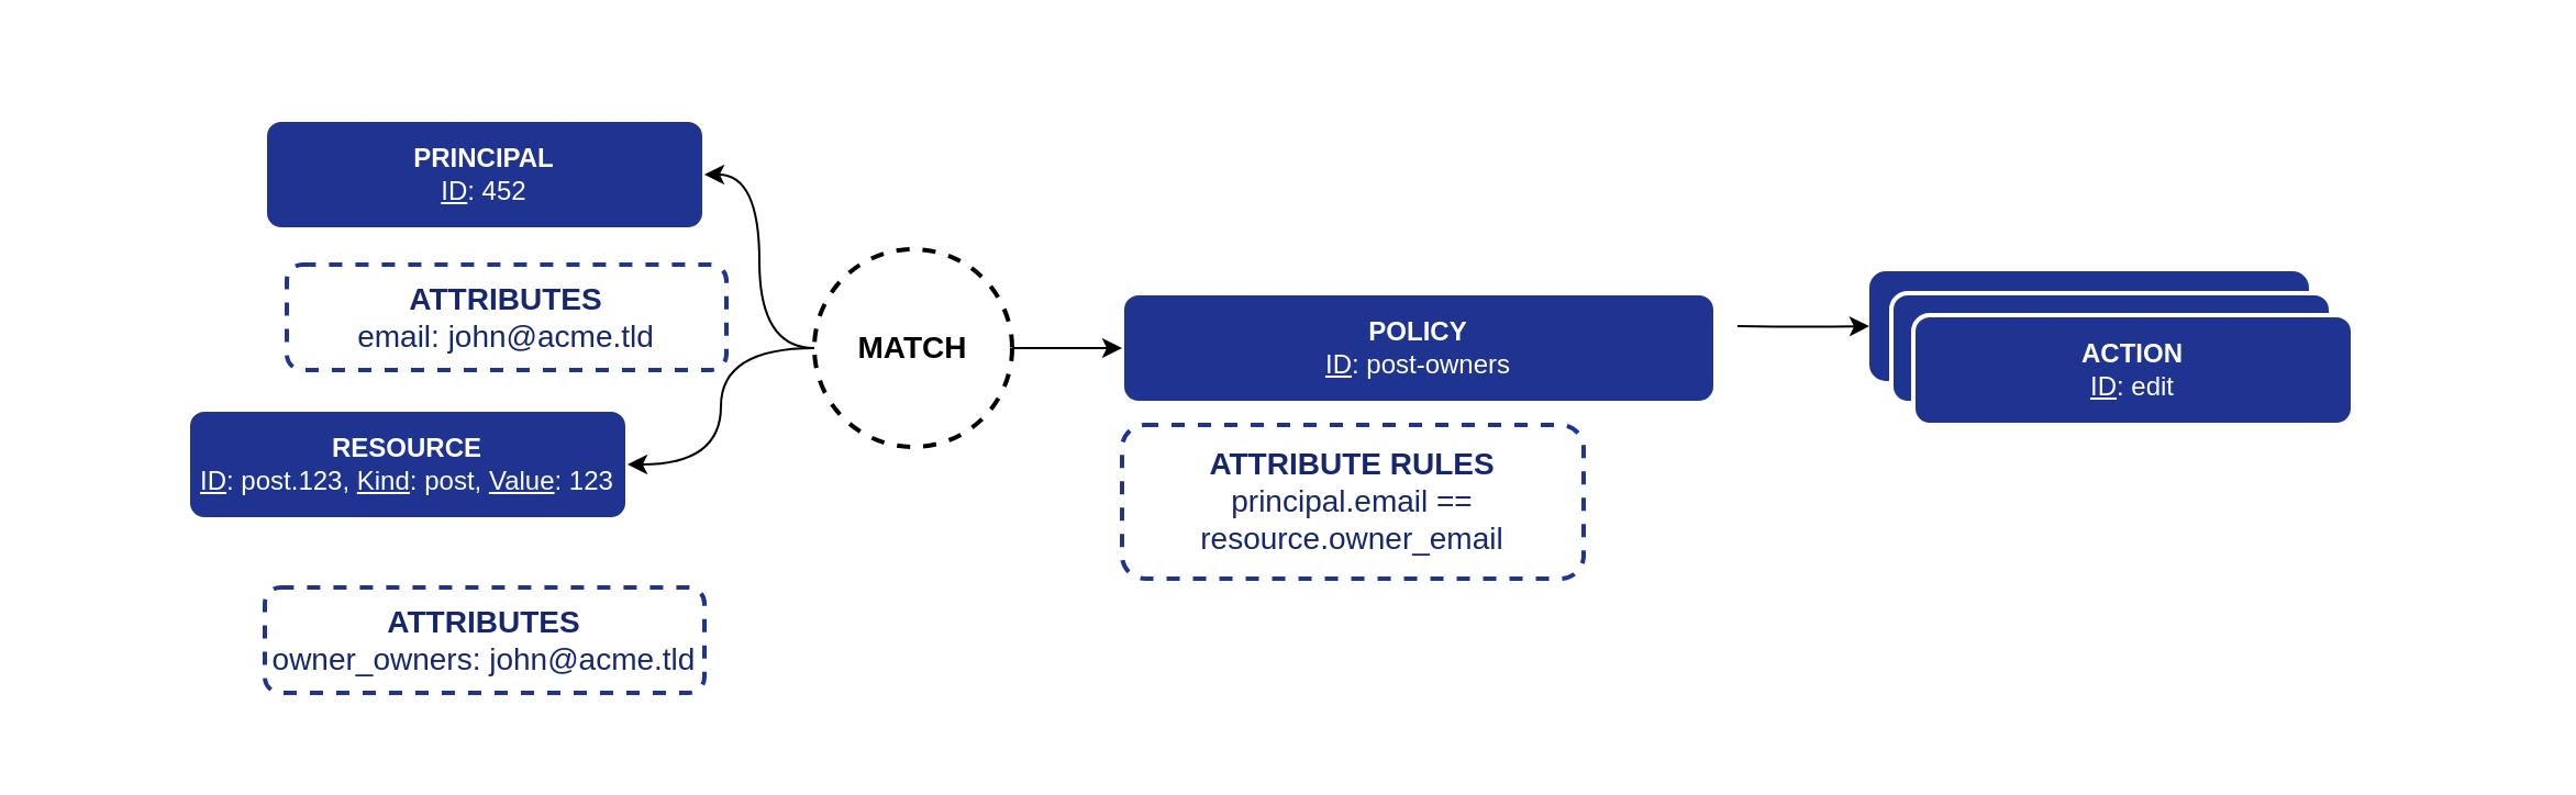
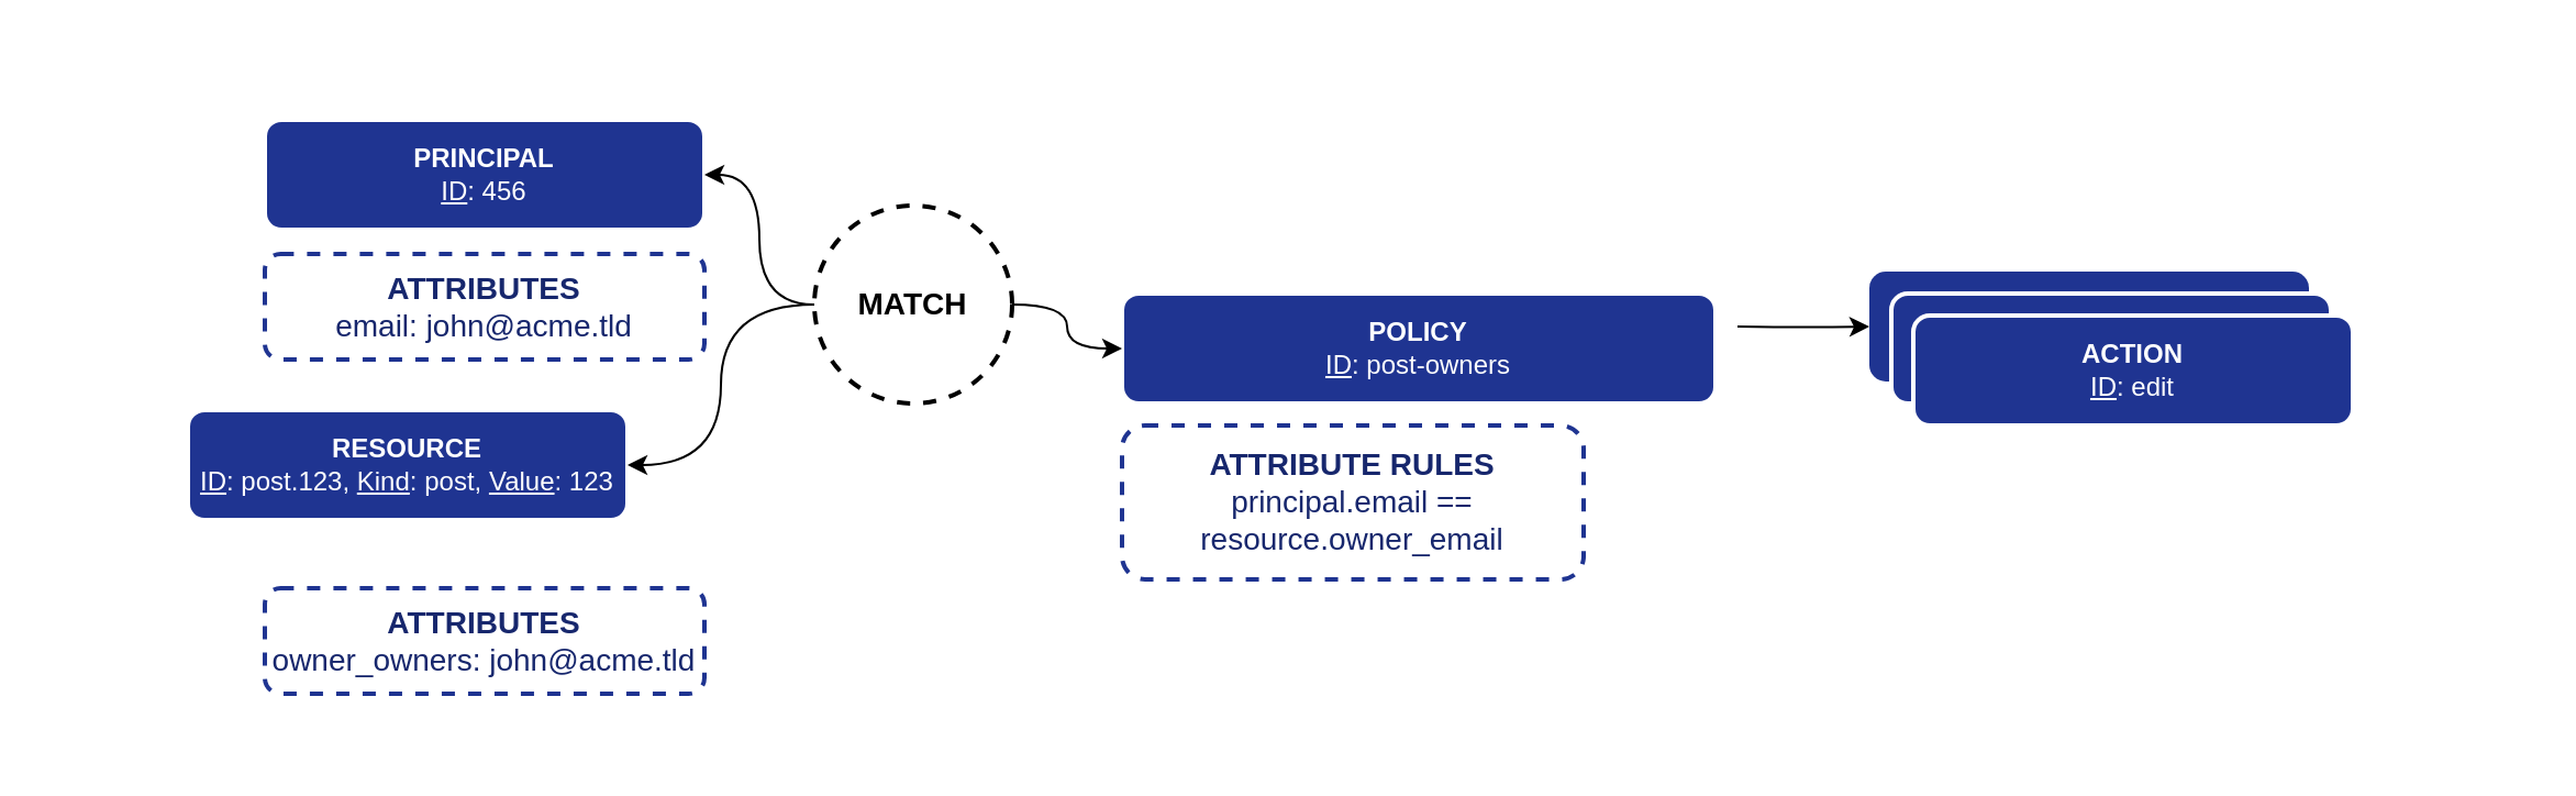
  <mxCell id="0" />
  <mxCell id="1" parent="0" />
  <mxCell id="2" value="" style="rounded=1;whiteSpace=wrap;html=1;labelBackgroundColor=#000000;strokeColor=none;strokeWidth=2;fontSize=13;fontColor=#41384d;fillColor=#FFFFFF;" vertex="1" parent="1"><mxGeometry x="20" y="20" width="1130" height="320" as="geometry" /></mxCell>
  <mxCell id="3" style="edgeStyle=orthogonalEdgeStyle;rounded=0;orthogonalLoop=1;jettySize=auto;html=1;exitX=1;exitY=0.5;exitDx=0;exitDy=0;entryX=0;entryY=0.5;entryDx=0;entryDy=0;curved=1;" edge="1" parent="1" target="5"><mxGeometry relative="1" as="geometry"><mxPoint x="790" y="148" as="sourcePoint" /></mxGeometry></mxCell>
- <mxCell id="4" value="&lt;b&gt;ATTRIBUTES&lt;/b&gt;&lt;br&gt;email: john@acme.tld" style="rounded=1;whiteSpace=wrap;html=1;strokeColor=#1F3491;strokeWidth=2;fontFamily=Helvetica;fontSize=14;fontColor=#17276d;fillColor=default;dashed=1;" vertex="1" parent="1"><mxGeometry x="130" y="120" width="200" height="48" as="geometry" /></mxCell>
+ <mxCell id="4" value="&lt;b&gt;ATTRIBUTES&lt;/b&gt;&lt;br&gt;email: john@acme.tld" style="rounded=1;whiteSpace=wrap;html=1;strokeColor=#1F3491;strokeWidth=2;fontFamily=Helvetica;fontSize=14;fontColor=#17276d;fillColor=default;dashed=1;" vertex="1" parent="1"><mxGeometry x="120" y="115" width="200" height="48" as="geometry" /></mxCell>
  <mxCell id="5" value="ACTION&lt;br&gt;(Name)" style="rounded=1;whiteSpace=wrap;html=1;fillColor=#1F3491;fontColor=#ffffff;strokeColor=none;strokeWidth=2;" vertex="1" parent="1"><mxGeometry x="850" y="123" width="200" height="50" as="geometry" /></mxCell>
  <mxCell id="6" value="&lt;b&gt;RESOURCE&lt;/b&gt;&lt;br&gt;&lt;u&gt;ID&lt;/u&gt;: post.123, &lt;u&gt;Kind&lt;/u&gt;: post, &lt;u&gt;Value&lt;/u&gt;: 123" style="rounded=1;whiteSpace=wrap;html=1;fillColor=#1F3491;fontColor=#ffffff;strokeColor=#FFFFFF;strokeWidth=2;" vertex="1" parent="1"><mxGeometry x="85" y="186" width="200" height="50" as="geometry" /></mxCell>
  <mxCell id="7" value="ACTION&lt;br&gt;(Name)" style="rounded=1;whiteSpace=wrap;html=1;fillColor=#1F3491;fontColor=#ffffff;strokeColor=#FFFFFF;strokeWidth=2;" vertex="1" parent="1"><mxGeometry x="860" y="133" width="200" height="50" as="geometry" /></mxCell>
  <mxCell id="8" value="&lt;b&gt;ACTION&lt;/b&gt;&lt;br&gt;&lt;u&gt;ID&lt;/u&gt;: edit" style="rounded=1;whiteSpace=wrap;html=1;fillColor=#1F3491;fontColor=#ffffff;strokeColor=#FFFFFF;strokeWidth=2;" vertex="1" parent="1"><mxGeometry x="870" y="143" width="200" height="50" as="geometry" /></mxCell>
- <mxCell id="9" value="&lt;b&gt;PRINCIPAL&lt;/b&gt;&lt;br&gt;&lt;u&gt;ID&lt;/u&gt;: 452" style="rounded=1;whiteSpace=wrap;html=1;fillColor=#1F3491;fontColor=#ffffff;strokeColor=#FFFFFF;strokeWidth=2;" vertex="1" parent="1"><mxGeometry x="120" y="54" width="200" height="50" as="geometry" /></mxCell>
+ <mxCell id="9" value="&lt;b&gt;PRINCIPAL&lt;/b&gt;&lt;br&gt;&lt;u&gt;ID&lt;/u&gt;: 456" style="rounded=1;whiteSpace=wrap;html=1;fillColor=#1F3491;fontColor=#ffffff;strokeColor=#FFFFFF;strokeWidth=2;" vertex="1" parent="1"><mxGeometry x="120" y="54" width="200" height="50" as="geometry" /></mxCell>
  <mxCell id="10" value="&lt;b&gt;POLICY&lt;/b&gt;&lt;br&gt;&lt;u&gt;ID&lt;/u&gt;: post-owners" style="rounded=1;whiteSpace=wrap;html=1;fillColor=#1F3491;fontColor=#ffffff;strokeColor=#FFFFFF;strokeWidth=2;" vertex="1" parent="1"><mxGeometry x="510" y="133" width="270" height="50" as="geometry" /></mxCell>
  <mxCell id="11" value="&lt;b&gt;ATTRIBUTES&lt;/b&gt;&lt;br&gt;owner_owners: john@acme.tld" style="rounded=1;whiteSpace=wrap;html=1;strokeColor=#1F3491;strokeWidth=2;fontFamily=Helvetica;fontSize=14;fontColor=#17276d;fillColor=default;dashed=1;" vertex="1" parent="1"><mxGeometry x="120" y="267" width="200" height="48" as="geometry" /></mxCell>
  <mxCell id="12" value="&lt;b&gt;ATTRIBUTE RULES&lt;/b&gt;&lt;font style=&quot;&quot;&gt;&lt;br&gt;&lt;font style=&quot;font-size: 14px;&quot;&gt;principal.email == resource.owner_email&lt;/font&gt;&lt;/font&gt;" style="rounded=1;whiteSpace=wrap;html=1;strokeColor=#1F3491;strokeWidth=2;fontFamily=Helvetica;fontSize=14;fontColor=#17276d;fillColor=default;dashed=1;" vertex="1" parent="1"><mxGeometry x="510" y="193" width="210" height="70" as="geometry" /></mxCell>
  <mxCell id="13" style="edgeStyle=orthogonalEdgeStyle;rounded=0;orthogonalLoop=1;jettySize=auto;html=1;exitX=1;exitY=0.5;exitDx=0;exitDy=0;entryX=0;entryY=0.5;entryDx=0;entryDy=0;fontSize=14;curved=1;" edge="1" parent="1" source="16" target="10"><mxGeometry relative="1" as="geometry" /></mxCell>
  <mxCell id="14" style="edgeStyle=orthogonalEdgeStyle;curved=1;rounded=0;orthogonalLoop=1;jettySize=auto;html=1;exitX=0;exitY=0.5;exitDx=0;exitDy=0;entryX=1;entryY=0.5;entryDx=0;entryDy=0;fontSize=14;" edge="1" parent="1" source="16" target="9"><mxGeometry relative="1" as="geometry" /></mxCell>
  <mxCell id="15" style="edgeStyle=orthogonalEdgeStyle;curved=1;rounded=0;orthogonalLoop=1;jettySize=auto;html=1;exitX=0;exitY=0.5;exitDx=0;exitDy=0;entryX=1;entryY=0.5;entryDx=0;entryDy=0;fontSize=14;" edge="1" parent="1" source="16" target="6"><mxGeometry relative="1" as="geometry" /></mxCell>
- <mxCell id="16" value="&lt;b&gt;MATCH&lt;/b&gt;" style="ellipse;whiteSpace=wrap;html=1;aspect=fixed;fontSize=14;strokeWidth=2;dashed=1;" vertex="1" parent="1"><mxGeometry x="370" y="113" width="90" height="90" as="geometry" /></mxCell>
+ <mxCell id="16" value="&lt;b&gt;MATCH&lt;/b&gt;" style="ellipse;whiteSpace=wrap;html=1;aspect=fixed;fontSize=14;strokeWidth=2;dashed=1;" vertex="1" parent="1"><mxGeometry x="370" y="93" width="90" height="90" as="geometry" /></mxCell>
